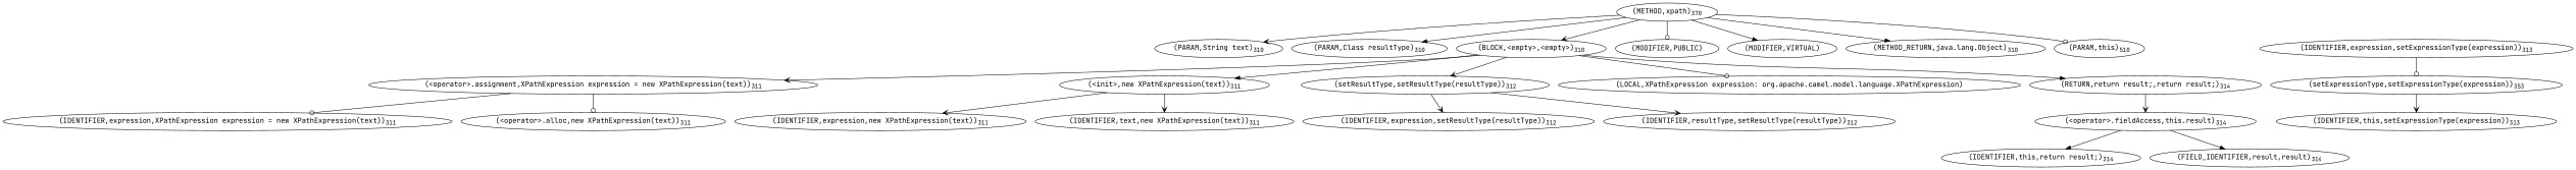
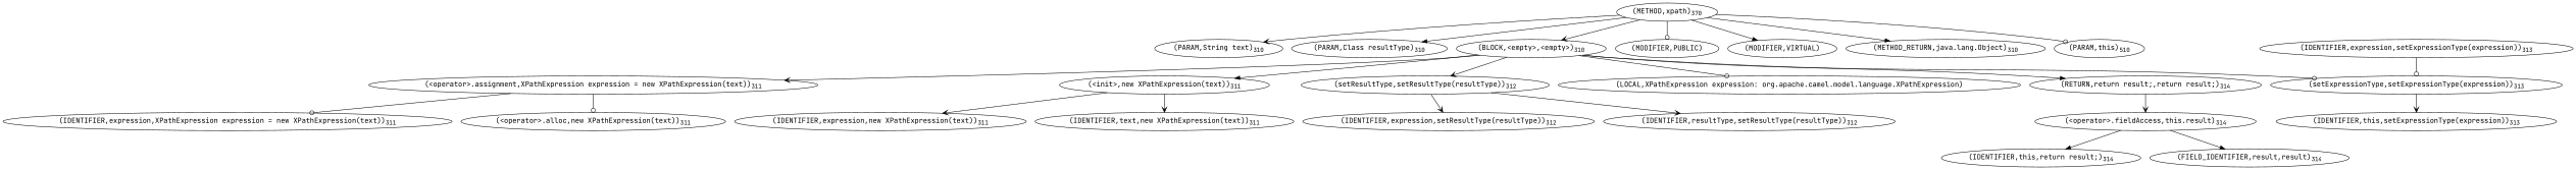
  digraph {
    fontname="JetBrains Mono"
    node [fontname="JetBrains Mono"]
    edge [arrowhead=vee fontname="JetBrains Mono"]
    n1 [label=<(METHOD,xpath)<SUB>370</SUB>>]
    n2 [label=<(PARAM,this)<SUB>510</SUB>>]
    n3 [label=<(PARAM,String text)<SUB>310</SUB>>]
    n4 [label=<(PARAM,Class resultType)<SUB>310</SUB>>]
    n5 [label=<(BLOCK,&lt;empty&gt;,&lt;empty&gt;)<SUB>310</SUB>>]
    n6 [label=<(MODIFIER,PUBLIC)>]
    n7 [label=<(MODIFIER,VIRTUAL)>]
    n8 [label=<(METHOD_RETURN,java.lang.Object)<SUB>310</SUB>>]
    n9 [label=<(LOCAL,XPathExpression expression: org.apache.camel.model.language.XPathExpression)>]
    n10 [label=<(&lt;operator&gt;.assignment,XPathExpression expression = new XPathExpression(text))<SUB>311</SUB>>]
    n11 [label=<(&lt;init&gt;,new XPathExpression(text))<SUB>311</SUB>>]
    n12 [label=<(setResultType,setResultType(resultType))<SUB>312</SUB>>]
-   n13 [label=<(setExpressionType,setExpressionType(expression))<SUB>353</SUB>>]
+   n13 [label=<(setExpressionType,setExpressionType(expression))<SUB>313</SUB>>]
    n14 [label=<(RETURN,return result;,return result;)<SUB>314</SUB>>]
    n15 [label=<(IDENTIFIER,expression,XPathExpression expression = new XPathExpression(text))<SUB>311</SUB>>]
    n16 [label=<(&lt;operator&gt;.alloc,new XPathExpression(text))<SUB>311</SUB>>]
    n17 [label=<(IDENTIFIER,expression,new XPathExpression(text))<SUB>311</SUB>>]
    n18 [label=<(IDENTIFIER,text,new XPathExpression(text))<SUB>311</SUB>>]
    n19 [label=<(IDENTIFIER,expression,setResultType(resultType))<SUB>312</SUB>>]
    n20 [label=<(IDENTIFIER,resultType,setResultType(resultType))<SUB>312</SUB>>]
    n21 [label=<(IDENTIFIER,this,setExpressionType(expression))<SUB>313</SUB>>]
    n22 [label=<(&lt;operator&gt;.fieldAccess,this.result)<SUB>314</SUB>>]
    n23 [label=<(IDENTIFIER,expression,setExpressionType(expression))<SUB>313</SUB>>]
    n24 [label=<(IDENTIFIER,this,return result;)<SUB>314</SUB>>]
    n25 [label=<(FIELD_IDENTIFIER,result,result)<SUB>314</SUB>>]
    n1 -> n2 [arrowhead=odot]
    n1 -> n3
    n1 -> n4 [arrowhead=normal]
    n1 -> n5
    n1 -> n6 [arrowhead=odot]
    n1 -> n7 [arrowhead=normal]
    n1 -> n8 [arrowhead=normal]
    n5 -> n9 [arrowhead=odot]
    n5 -> n10
    n5 -> n11 [arrowhead=normal]
    n5 -> n12
+   n5 -> n13 [arrowhead=odot]
    n5 -> n14 [arrowhead=normal]
    n10 -> n15 [arrowhead=odot]
    n10 -> n16 [arrowhead=odot]
    n11 -> n17
    n11 -> n18
    n12 -> n19
    n12 -> n20
    n13 -> n21
    n14 -> n22
    n22 -> n24 [arrowhead=normal]
    n22 -> n25 [arrowhead=normal]
    n23 -> n13 [arrowhead=odot]
  }
